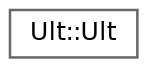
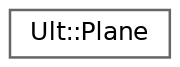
  digraph {
    rankdir=LR
-   n1 [color=grey40 fillcolor=white fontname=Helvetica fontsize=10 height=0.2 label="Ult::Ult" shape=box style=filled width=0.4]
+   n1 [color=grey40 fillcolor=white fontname=Helvetica fontsize=10 height=0.2 label="Ult::Plane" shape=box style=filled width=0.4]
  }
